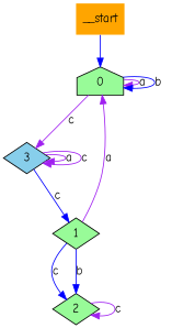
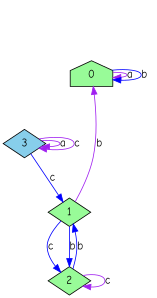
  digraph {
    fontname="Comic Neue"
    node [fillcolor=palegreen fontname="Comic Neue" shape=diamond style=filled]
    edge [color=blue fontname="Comic Neue"]
-   __start [fillcolor=orange shape=none]
    n2 [label=0 shape=house]
    n3 [fillcolor=skyblue label=3]
    n4 [label=1]
    n5 [label=2]
-   __start -> n2
    n2 -> n2 [color=purple label=a]
    n2 -> n2 [label=b]
-   n2 -> n3 [color=purple label=c]
    n3 -> n3 [color=purple label=a]
    n3 -> n3 [color=purple label=c]
    n3 -> n4 [label=c]
-   n4 -> n2 [color=purple label=a]
+   n4 -> n2 [color=purple label=b]
    n4 -> n5 [label=c]
    n4 -> n5 [label=b]
+   n5 -> n4 [label=b]
    n5 -> n5 [color=purple label=c]
  }
